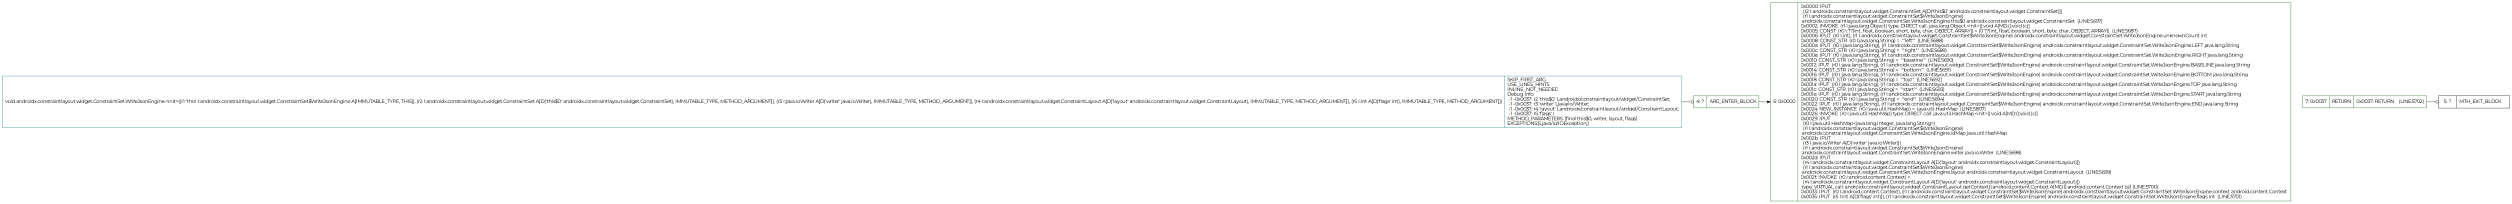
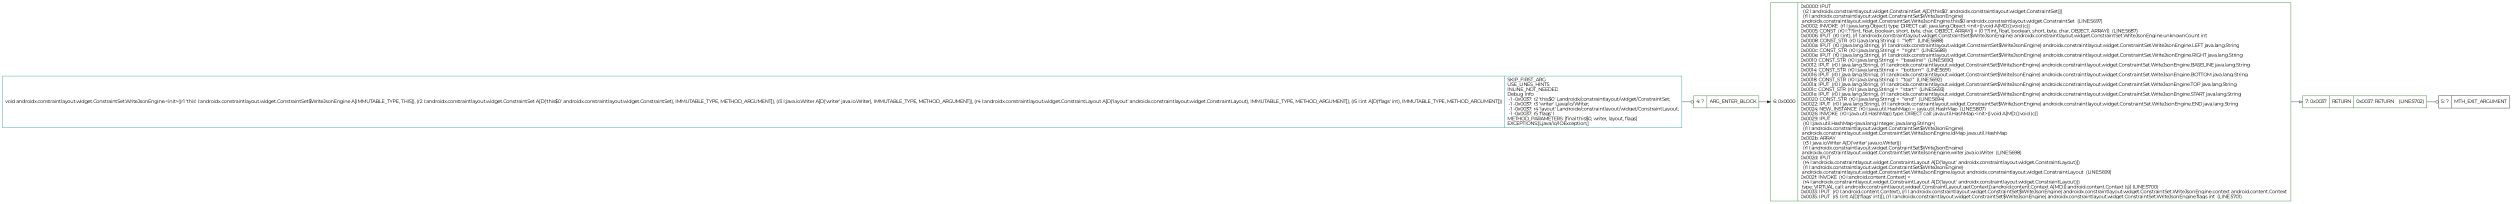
  digraph {
    fontname=Montserrat
    rankdir=LR
    node [color=darkgreen fontname=Montserrat shape=record]
    edge [arrowhead=odot fontname=Montserrat]
    n1 [label="{4\:\ ?|ARG_ENTER_BLOCK\l}"]
-   n2 [label="{6\:\ 0x0000|0x0000: IPUT  \l  (r2 I:androidx.constraintlayout.widget.ConstraintSet A[D('this$0' androidx.constraintlayout.widget.ConstraintSet)])\l  (r1 I:androidx.constraintlayout.widget.ConstraintSet$WriteJsonEngine)\l androidx.constraintlayout.widget.ConstraintSet.WriteJsonEngine.this$0 androidx.constraintlayout.widget.ConstraintSet  (LINE:5697)\l0x0002: INVOKE  (r1 I:java.lang.Object) type: DIRECT call: java.lang.Object.\<init\>():void A[MD:():void (c)]\l0x0005: CONST  (r0 I:??[int, float, boolean, short, byte, char, OBJECT, ARRAY]) = (0 ??[int, float, boolean, short, byte, char, OBJECT, ARRAY])  (LINE:5687)\l0x0006: IPUT  (r0 I:int), (r1 I:androidx.constraintlayout.widget.ConstraintSet$WriteJsonEngine) androidx.constraintlayout.widget.ConstraintSet.WriteJsonEngine.unknownCount int \l0x0008: CONST_STR  (r0 I:java.lang.String) =  \"'left'\"  (LINE:5688)\l0x000a: IPUT  (r0 I:java.lang.String), (r1 I:androidx.constraintlayout.widget.ConstraintSet$WriteJsonEngine) androidx.constraintlayout.widget.ConstraintSet.WriteJsonEngine.LEFT java.lang.String \l0x000c: CONST_STR  (r0 I:java.lang.String) =  \"'right'\"  (LINE:5689)\l0x000e: IPUT  (r0 I:java.lang.String), (r1 I:androidx.constraintlayout.widget.ConstraintSet$WriteJsonEngine) androidx.constraintlayout.widget.ConstraintSet.WriteJsonEngine.RIGHT java.lang.String \l0x0010: CONST_STR  (r0 I:java.lang.String) =  \"'baseline'\"  (LINE:5690)\l0x0012: IPUT  (r0 I:java.lang.String), (r1 I:androidx.constraintlayout.widget.ConstraintSet$WriteJsonEngine) androidx.constraintlayout.widget.ConstraintSet.WriteJsonEngine.BASELINE java.lang.String \l0x0014: CONST_STR  (r0 I:java.lang.String) =  \"'bottom'\"  (LINE:5691)\l0x0016: IPUT  (r0 I:java.lang.String), (r1 I:androidx.constraintlayout.widget.ConstraintSet$WriteJsonEngine) androidx.constraintlayout.widget.ConstraintSet.WriteJsonEngine.BOTTOM java.lang.String \l0x0018: CONST_STR  (r0 I:java.lang.String) =  \"'top'\"  (LINE:5692)\l0x001a: IPUT  (r0 I:java.lang.String), (r1 I:androidx.constraintlayout.widget.ConstraintSet$WriteJsonEngine) androidx.constraintlayout.widget.ConstraintSet.WriteJsonEngine.TOP java.lang.String \l0x001c: CONST_STR  (r0 I:java.lang.String) =  \"'start'\"  (LINE:5693)\l0x001e: IPUT  (r0 I:java.lang.String), (r1 I:androidx.constraintlayout.widget.ConstraintSet$WriteJsonEngine) androidx.constraintlayout.widget.ConstraintSet.WriteJsonEngine.START java.lang.String \l0x0020: CONST_STR  (r0 I:java.lang.String) =  \"'end'\"  (LINE:5694)\l0x0022: IPUT  (r0 I:java.lang.String), (r1 I:androidx.constraintlayout.widget.ConstraintSet$WriteJsonEngine) androidx.constraintlayout.widget.ConstraintSet.WriteJsonEngine.END java.lang.String \l0x0024: NEW_INSTANCE  (r0 I:java.util.HashMap) =  java.util.HashMap  (LINE:5807)\l0x0026: INVOKE  (r0 I:java.util.HashMap) type: DIRECT call: java.util.HashMap.\<init\>():void A[MD:():void (c)]\l0x0029: IPUT  \l  (r0 I:java.util.HashMap\<java.lang.Integer, java.lang.String\>)\l  (r1 I:androidx.constraintlayout.widget.ConstraintSet$WriteJsonEngine)\l androidx.constraintlayout.widget.ConstraintSet.WriteJsonEngine.idMap java.util.HashMap \l0x002b: IPUT  \l  (r3 I:java.io.Writer A[D('writer' java.io.Writer)])\l  (r1 I:androidx.constraintlayout.widget.ConstraintSet$WriteJsonEngine)\l androidx.constraintlayout.widget.ConstraintSet.WriteJsonEngine.writer java.io.Writer  (LINE:5698)\l0x002d: IPUT  \l  (r4 I:androidx.constraintlayout.widget.ConstraintLayout A[D('layout' androidx.constraintlayout.widget.ConstraintLayout)])\l  (r1 I:androidx.constraintlayout.widget.ConstraintSet$WriteJsonEngine)\l androidx.constraintlayout.widget.ConstraintSet.WriteJsonEngine.layout androidx.constraintlayout.widget.ConstraintLayout  (LINE:5699)\l0x002f: INVOKE  (r0 I:android.content.Context) = \l  (r4 I:androidx.constraintlayout.widget.ConstraintLayout A[D('layout' androidx.constraintlayout.widget.ConstraintLayout)])\l type: VIRTUAL call: androidx.constraintlayout.widget.ConstraintLayout.getContext():android.content.Context A[MD:():android.content.Context (s)] (LINE:5700)\l0x0033: IPUT  (r0 I:android.content.Context), (r1 I:androidx.constraintlayout.widget.ConstraintSet$WriteJsonEngine) androidx.constraintlayout.widget.ConstraintSet.WriteJsonEngine.context android.content.Context \l0x0035: IPUT  (r5 I:int A[D('flags' int)]), (r1 I:androidx.constraintlayout.widget.ConstraintSet$WriteJsonEngine) androidx.constraintlayout.widget.ConstraintSet.WriteJsonEngine.flags int  (LINE:5701)\l}"]
+   n2 [label="{6\:\ 0x0000|0x0000: IPUT  \l  (r2 I:androidx.constraintlayout.widget.ConstraintSet A[D('this$0' androidx.constraintlayout.widget.ConstraintSet)])\l  (r1 I:androidx.constraintlayout.widget.ConstraintSet$WriteJsonEngine)\l androidx.constraintlayout.widget.ConstraintSet.WriteJsonEngine.this$0 androidx.constraintlayout.widget.ConstraintSet  (LINE:5697)\l0x0002: INVOKE  (r1 I:java.lang.Object) type: DIRECT call: java.lang.Object.\<init\>():void A[MD:():void (c)]\l0x0005: CONST  (r0 I:??[int, float, boolean, short, byte, char, OBJECT, ARRAY]) = (0 ??[int, float, boolean, short, byte, char, OBJECT, ARRAY])  (LINE:5687)\l0x0006: IPUT  (r0 I:int), (r1 I:androidx.constraintlayout.widget.ConstraintSet$WriteJsonEngine) androidx.constraintlayout.widget.ConstraintSet.WriteJsonEngine.unknownCount int \l0x0008: CONST_STR  (r0 I:java.lang.String) =  \"'left'\"  (LINE:5688)\l0x000a: IPUT  (r0 I:java.lang.String), (r1 I:androidx.constraintlayout.widget.ConstraintSet$WriteJsonEngine) androidx.constraintlayout.widget.ConstraintSet.WriteJsonEngine.LEFT java.lang.String \l0x000c: CONST_STR  (r0 I:java.lang.String) =  \"'right'\"  (LINE:5689)\l0x000e: IPUT  (r0 I:java.lang.String), (r1 I:androidx.constraintlayout.widget.ConstraintSet$WriteJsonEngine) androidx.constraintlayout.widget.ConstraintSet.WriteJsonEngine.RIGHT java.lang.String \l0x0010: CONST_STR  (r0 I:java.lang.String) =  \"'baseline'\"  (LINE:5690)\l0x0012: IPUT  (r0 I:java.lang.String), (r1 I:androidx.constraintlayout.widget.ConstraintSet$WriteJsonEngine) androidx.constraintlayout.widget.ConstraintSet.WriteJsonEngine.BASELINE java.lang.String \l0x0014: CONST_STR  (r0 I:java.lang.String) =  \"'bottom'\"  (LINE:5691)\l0x0016: IPUT  (r0 I:java.lang.String), (r1 I:androidx.constraintlayout.widget.ConstraintSet$WriteJsonEngine) androidx.constraintlayout.widget.ConstraintSet.WriteJsonEngine.BOTTOM java.lang.String \l0x0018: CONST_STR  (r0 I:java.lang.String) =  \"'top'\"  (LINE:5692)\l0x001a: IPUT  (r0 I:java.lang.String), (r1 I:androidx.constraintlayout.widget.ConstraintSet$WriteJsonEngine) androidx.constraintlayout.widget.ConstraintSet.WriteJsonEngine.TOP java.lang.String \l0x001c: CONST_STR  (r0 I:java.lang.String) =  \"'start'\"  (LINE:5693)\l0x001e: IPUT  (r0 I:java.lang.String), (r1 I:androidx.constraintlayout.widget.ConstraintSet$WriteJsonEngine) androidx.constraintlayout.widget.ConstraintSet.WriteJsonEngine.START java.lang.String \l0x0020: CONST_STR  (r0 I:java.lang.String) =  \"'end'\"  (LINE:5694)\l0x0022: IPUT  (r0 I:java.lang.String), (r1 I:androidx.constraintlayout.widget.ConstraintSet$WriteJsonEngine) androidx.constraintlayout.widget.ConstraintSet.WriteJsonEngine.END java.lang.String \l0x0024: NEW_INSTANCE  (r0 I:java.util.HashMap) =  java.util.HashMap  (LINE:5807)\l0x0026: INVOKE  (r0 I:java.util.HashMap) type: DIRECT call: java.util.HashMap.\<init\>():void A[MD:():void (c)]\l0x0029: IPUT  \l  (r0 I:java.util.HashMap\<java.lang.Integer, java.lang.String\>)\l  (r1 I:androidx.constraintlayout.widget.ConstraintSet$WriteJsonEngine)\l androidx.constraintlayout.widget.ConstraintSet.WriteJsonEngine.idMap java.util.HashMap \l0x002b: ARRAY  \l  (r3 I:java.io.Writer A[D('writer' java.io.Writer)])\l  (r1 I:androidx.constraintlayout.widget.ConstraintSet$WriteJsonEngine)\l androidx.constraintlayout.widget.ConstraintSet.WriteJsonEngine.writer java.io.Writer  (LINE:5698)\l0x002d: IPUT  \l  (r4 I:androidx.constraintlayout.widget.ConstraintLayout A[D('layout' androidx.constraintlayout.widget.ConstraintLayout)])\l  (r1 I:androidx.constraintlayout.widget.ConstraintSet$WriteJsonEngine)\l androidx.constraintlayout.widget.ConstraintSet.WriteJsonEngine.layout androidx.constraintlayout.widget.ConstraintLayout  (LINE:5699)\l0x002f: INVOKE  (r0 I:android.content.Context) = \l  (r4 I:androidx.constraintlayout.widget.ConstraintLayout A[D('layout' androidx.constraintlayout.widget.ConstraintLayout)])\l type: VIRTUAL call: androidx.constraintlayout.widget.ConstraintLayout.getContext():android.content.Context A[MD:():android.content.Context (s)] (LINE:5700)\l0x0033: IPUT  (r0 I:android.content.Context), (r1 I:androidx.constraintlayout.widget.ConstraintSet$WriteJsonEngine) androidx.constraintlayout.widget.ConstraintSet.WriteJsonEngine.context android.content.Context \l0x0035: IPUT  (r5 I:int A[D('flags' int)]), (r1 I:androidx.constraintlayout.widget.ConstraintSet$WriteJsonEngine) androidx.constraintlayout.widget.ConstraintSet.WriteJsonEngine.flags int  (LINE:5701)\l}"]
    n3 [label="{7\:\ 0x0037|RETURN\l|0x0037: RETURN    (LINE:5702)\l}"]
-   n4 [color=black label="{5\:\ ?|MTH_EXIT_BLOCK\l}"]
+   n4 [color=black label="{5\:\ ?|MTH_EXIT_ARGUMENT\l}"]
    n5 [color=teal label="{void androidx.constraintlayout.widget.ConstraintSet.WriteJsonEngine.\<init\>((r1 'this' I:androidx.constraintlayout.widget.ConstraintSet$WriteJsonEngine A[IMMUTABLE_TYPE, THIS]), (r2 I:androidx.constraintlayout.widget.ConstraintSet A[D('this$0' androidx.constraintlayout.widget.ConstraintSet), IMMUTABLE_TYPE, METHOD_ARGUMENT]), (r3 I:java.io.Writer A[D('writer' java.io.Writer), IMMUTABLE_TYPE, METHOD_ARGUMENT]), (r4 I:androidx.constraintlayout.widget.ConstraintLayout A[D('layout' androidx.constraintlayout.widget.ConstraintLayout), IMMUTABLE_TYPE, METHOD_ARGUMENT]), (r5 I:int A[D('flags' int), IMMUTABLE_TYPE, METHOD_ARGUMENT]))  | SKIP_FIRST_ARG\lUSE_LINES_HINTS\lINLINE_NOT_NEEDED\lDebug Info:\l  \-1 \-0x0037: r2 'this$0' Landroidx\/constraintlayout\/widget\/ConstraintSet;\l  \-1 \-0x0037: r3 'writer' Ljava\/io\/Writer;\l  \-1 \-0x0037: r4 'layout' Landroidx\/constraintlayout\/widget\/ConstraintLayout;\l  \-1 \-0x0037: r5 'flags' I\lMETHOD_PARAMETERS: [final this$0, writer, layout, flags]\lEXCEPTIONS:[Ljava\/io\/IOException;]\l}"]
    n1 -> n2 [arrowhead=normal]
+   n2 -> n3 [arrowhead=onormal]
    n3 -> n4
    n5 -> n1
  }
